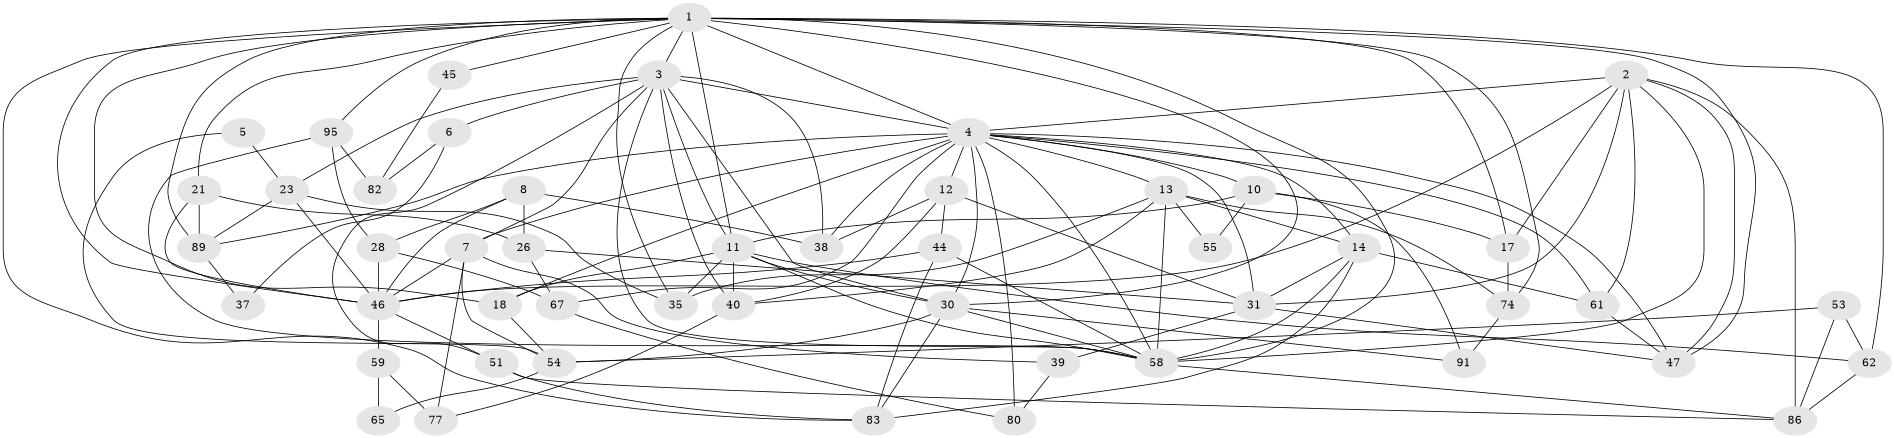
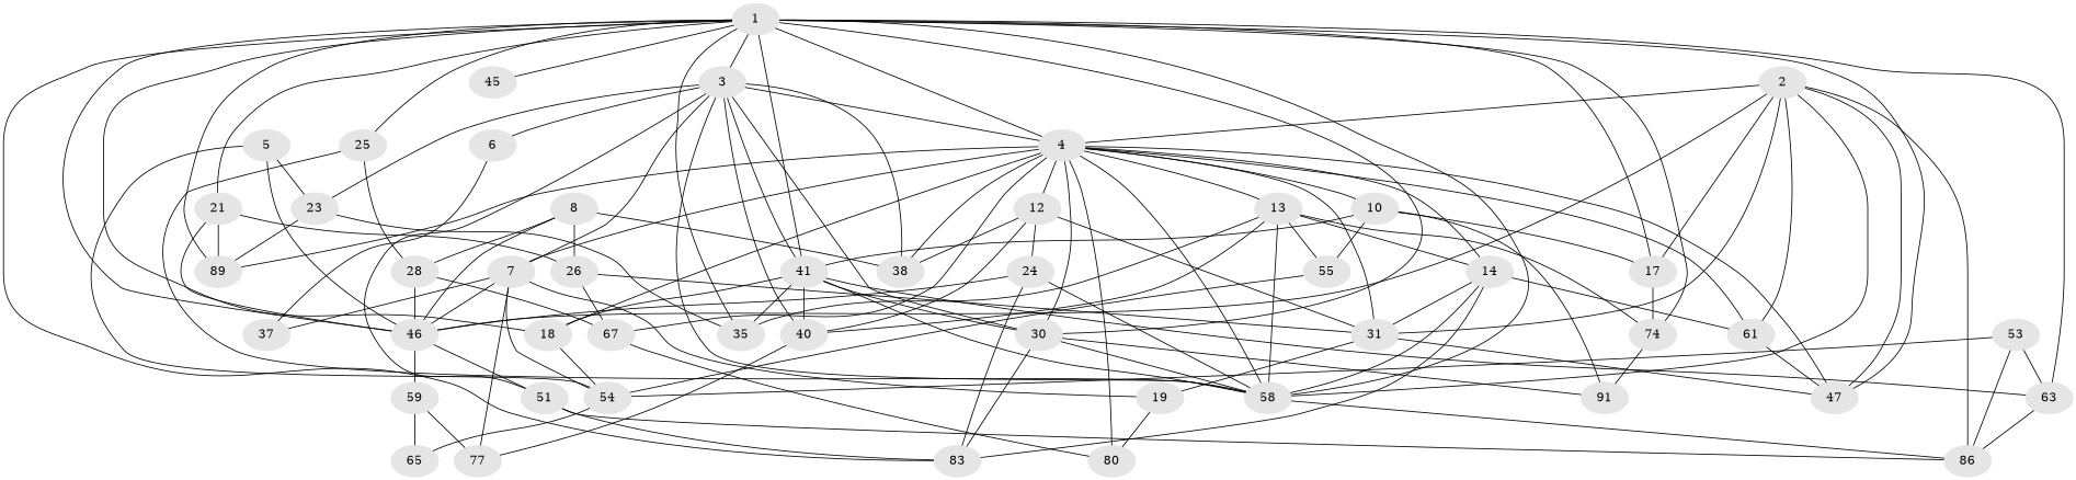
  graph {
    node [color=gray90 style=filled]
    1 [super="+43+19+15"]
    3 [super="+16"]
    4 [super="+42+92+20"]
-   11 [super="+33"]
+   11 [super="+33" label=41]
    17
    18 [super="+78"]
    21 [super="+79"]
-   25 [super="+84" label=95]
+   25 [super="+84"]
    30 [super="+34+64"]
    35 [super="+72"]
    45
    46 [super="+68+73"]
    47
    58 [super="+76"]
-   62 [super="+70"]
+   62 [super="+70" label=63]
    74
    83
    89
    6
    7 [super="+57+29"]
    23
    38 [super="+96"]
    n23 [label=40 super="+63"]
    51 [super="+81"]
    31 [super="+40"]
    61
    10 [super="+36"]
    12 [super="+65"]
    13 [super="+27"]
    14
    67
    80
    54 [super="+75"]
    26 [super="+69"]
-   82
    28
    91
    59
    86 [super="+99"]
    2 [super="+9"]
-   39
+   39 [label=19]
    37
    77
    55
-   24 [super="+52" label=44]
+   24 [super="+52"]
    5 [super="+22"]
    n47 [label=65]
    8
    53
    1 -- 3
    1 -- 4 [weight=2]
    1 -- 11
    1 -- 17
    1 -- 18
    1 -- 21
    1 -- 25
    1 -- 30
    1 -- 35
    1 -- 45
    1 -- 46
    1 -- 47
    1 -- 58 [weight=2]
    1 -- 62
    1 -- 74
    1 -- 83
    1 -- 89 [weight=2]
    3 -- 4 [weight=2]
    3 -- 11
    3 -- 30 [weight=2]
    3 -- 58
    3 -- 6 [weight=2]
    3 -- 7
    3 -- 23
    3 -- 38
    3 -- n23 [weight=2]
    3 -- 51
    4 -- 18
    4 -- 30
    4 -- 47 [weight=2]
    4 -- 58
    4 -- 89 [weight=2]
    4 -- 7
    4 -- 38
    4 -- 31
    4 -- 61
    4 -- 10
    4 -- 12 [weight=2]
    4 -- 13
    4 -- 14
    4 -- 67
    4 -- 80
    11 -- 18
    11 -- 30
    11 -- 35
    11 -- 58
    11 -- 62
    11 -- n23
    17 -- 74
    18 -- 54
    21 -- 46
    21 -- 89
    21 -- 26
    25 -- 58
-   25 -- 82
    25 -- 28 [weight=2]
    30 -- 58
    30 -- 83
-   30 -- 54
+   55 -- 54
    30 -- 91
-   45 -- 82
    46 -- 51
    46 -- 59
    58 -- 86
    62 -- 86
    74 -- 91
-   6 -- 82
    6 -- 37
    7 -- 46
    7 -- 54
    7 -- 39
-   89 -- 37
+   7 -- 37
    7 -- 77
    23 -- 35
    23 -- 89
    n23 -- 77
    51 -- 83
    51 -- 86
    31 -- 47
    31 -- 39
    61 -- 47
    10 -- 11
    10 -- 17
    10 -- 91
    10 -- 55
    12 -- 38
    12 -- n23
    12 -- 31
    12 -- 24
    13 -- 35
    13 -- 58
    13 -- 74
    13 -- n23
    13 -- 14
    13 -- 55
    14 -- 58
    14 -- 83
    14 -- 31
    14 -- 61
    67 -- 80
    54 -- n47
    26 -- 31
    26 -- 67
    28 -- 46
    28 -- 67
    59 -- 77
    59 -- n47
    2 -- 4 [weight=2]
    2 -- 17
    2 -- 46
    2 -- 47
    2 -- 58
    2 -- 31
    2 -- 61
    2 -- 86
    39 -- 80
    24 -- 46
    24 -- 58
    24 -- 83
-   23 -- 46 [weight=2]
+   5 -- 46 [weight=2]
    5 -- 23
    5 -- 54 [weight=2]
    8 -- 46
    8 -- 38
    8 -- 26
    8 -- 28
    53 -- 62
    53 -- 54
    53 -- 86
  }
